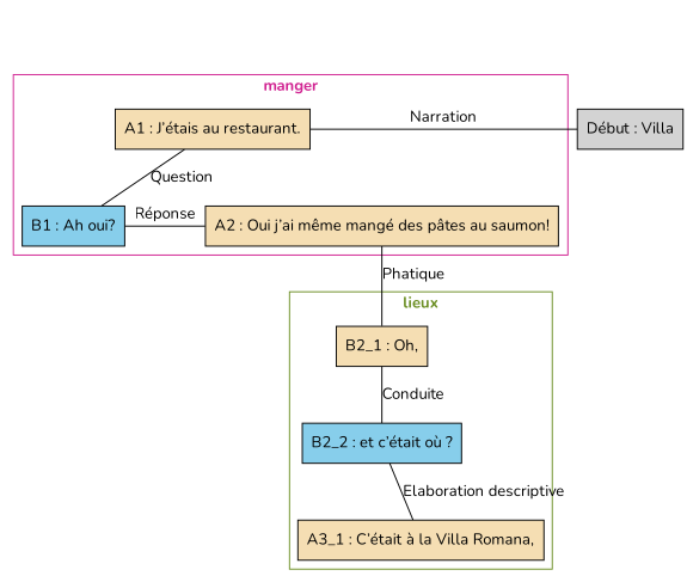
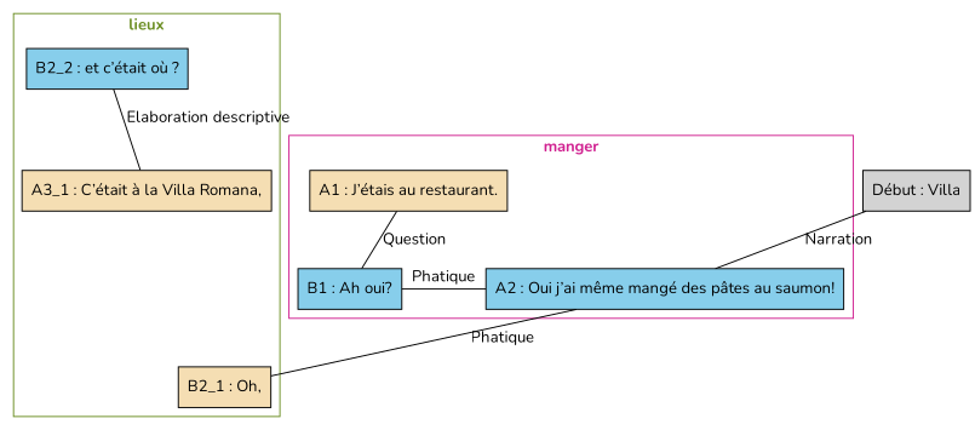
  digraph {
    fontname=Nunito
    newrank=true
    node [fillcolor=wheat fontname=Nunito shape=box style=filled]
    edge [dir=none fontname=Nunito weight=2]
    n1 [label="A1 : J’étais au restaurant."]
    n2 [fillcolor=skyblue label="B1 : Ah oui?"]
-   n3 [label="A2 : Oui j’ai même mangé des pâtes au saumon!"]
+   n3 [fillcolor=skyblue label="A2 : Oui j’ai même mangé des pâtes au saumon!"]
    n4 [label="B2_1 : Oh,"]
    n5 [fillcolor=skyblue label="B2_2 : et c’était où ?"]
    n6 [label="A3_1 : C’était à la Villa Romana,"]
    zero [style=invis fillcolor=""]
    n8 [label="Début : Villa" fillcolor=""]
    subgraph cluster_1 {
      color=violetred
      fontcolor=violetred
      label=<<B>manger</B>>
      n1
      n2
      n3
    }
    subgraph cluster_2 {
      color=olivedrab
      fontcolor=olivedrab
      label=<<B>lieux</B>>
      n4
      n5
      n6
    }
    n1 -> n2 [label=Question]
    n1 -> n3 [style=invis weight=1 dir=""]
-   n2 -> n3 [constraint=false label="Réponse" weight=""]
+   n2 -> n3 [constraint=false label=Phatique weight=""]
    n3 -> n4 [label=Phatique]
-   n4 -> n5 [label=Conduite]
    n5 -> n6 [label="Elaboration descriptive"]
    zero -> n1 [style=invis weight=1 dir=""]
    zero -> n8 [style=invis dir="" weight=""]
-   n8 -> n1 [constraint=false label=Narration weight=""]
+   n8 -> n3 [constraint=false label=Narration weight=""]
  }
